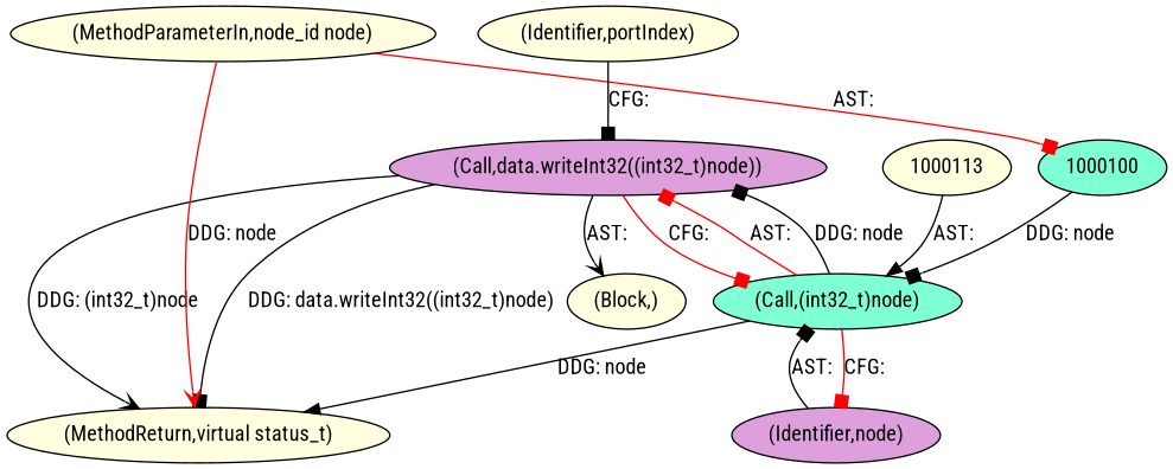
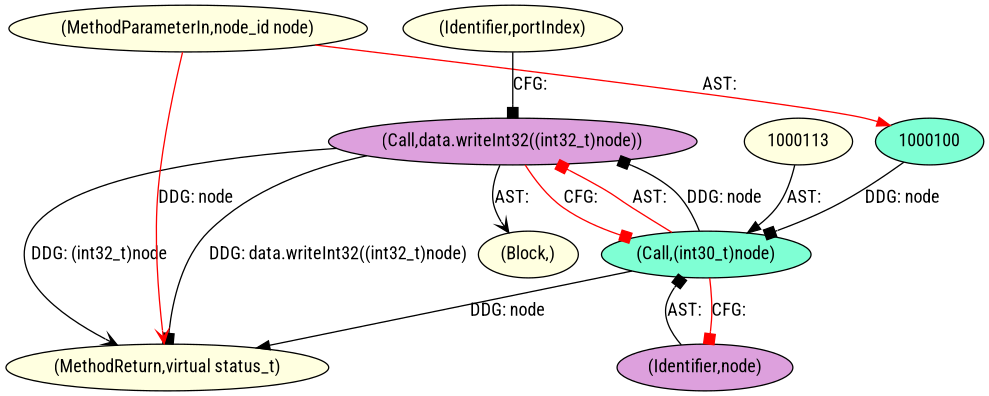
  digraph {
    fontname="Roboto Condensed"
    node [fillcolor=lightyellow fontname="Roboto Condensed" style=filled]
    edge [arrowhead=box color=black fontname="Roboto Condensed"]
    n1 [fillcolor=plum label="(Call,data.writeInt32((int32_t)node))"]
-   n2 [fillcolor=aquamarine label="(Call,(int32_t)node)"]
+   n2 [fillcolor=aquamarine label="(Call,(int30_t)node)"]
    n3 [label="(MethodReturn,virtual status_t)"]
    n4 [label="(Block,)"]
    n5 [fillcolor=plum label="(Identifier,node)"]
    n6 [label="(MethodParameterIn,node_id node)"]
    1000100 [fillcolor=aquamarine]
    n8 [label="(Identifier,portIndex)"]
    1000113
    n1 -> n2 [color=red label="CFG: "]
    n1 -> n3 [arrowhead=vee label="DDG: (int32_t)node"]
    n1 -> n3 [label="DDG: data.writeInt32((int32_t)node)"]
    n1 -> n4 [arrowhead=vee label="AST: "]
    n2 -> n1 [color=red label="AST: "]
    n2 -> n1 [label="DDG: node"]
    n2 -> n3 [arrowhead=normal label="DDG: node"]
    n2 -> n5 [color=red label="CFG: "]
    n5 -> n2 [label="AST: "]
    n6 -> n3 [arrowhead=vee color=red label="DDG: node"]
-   n6 -> 1000100 [color=red label="AST: "]
+   n6 -> 1000100 [arrowhead=normal color=red label="AST: "]
    1000100 -> n2 [label="DDG: node"]
    n8 -> n1 [label="CFG: "]
    1000113 -> n2 [arrowhead=normal label="AST: "]
  }
